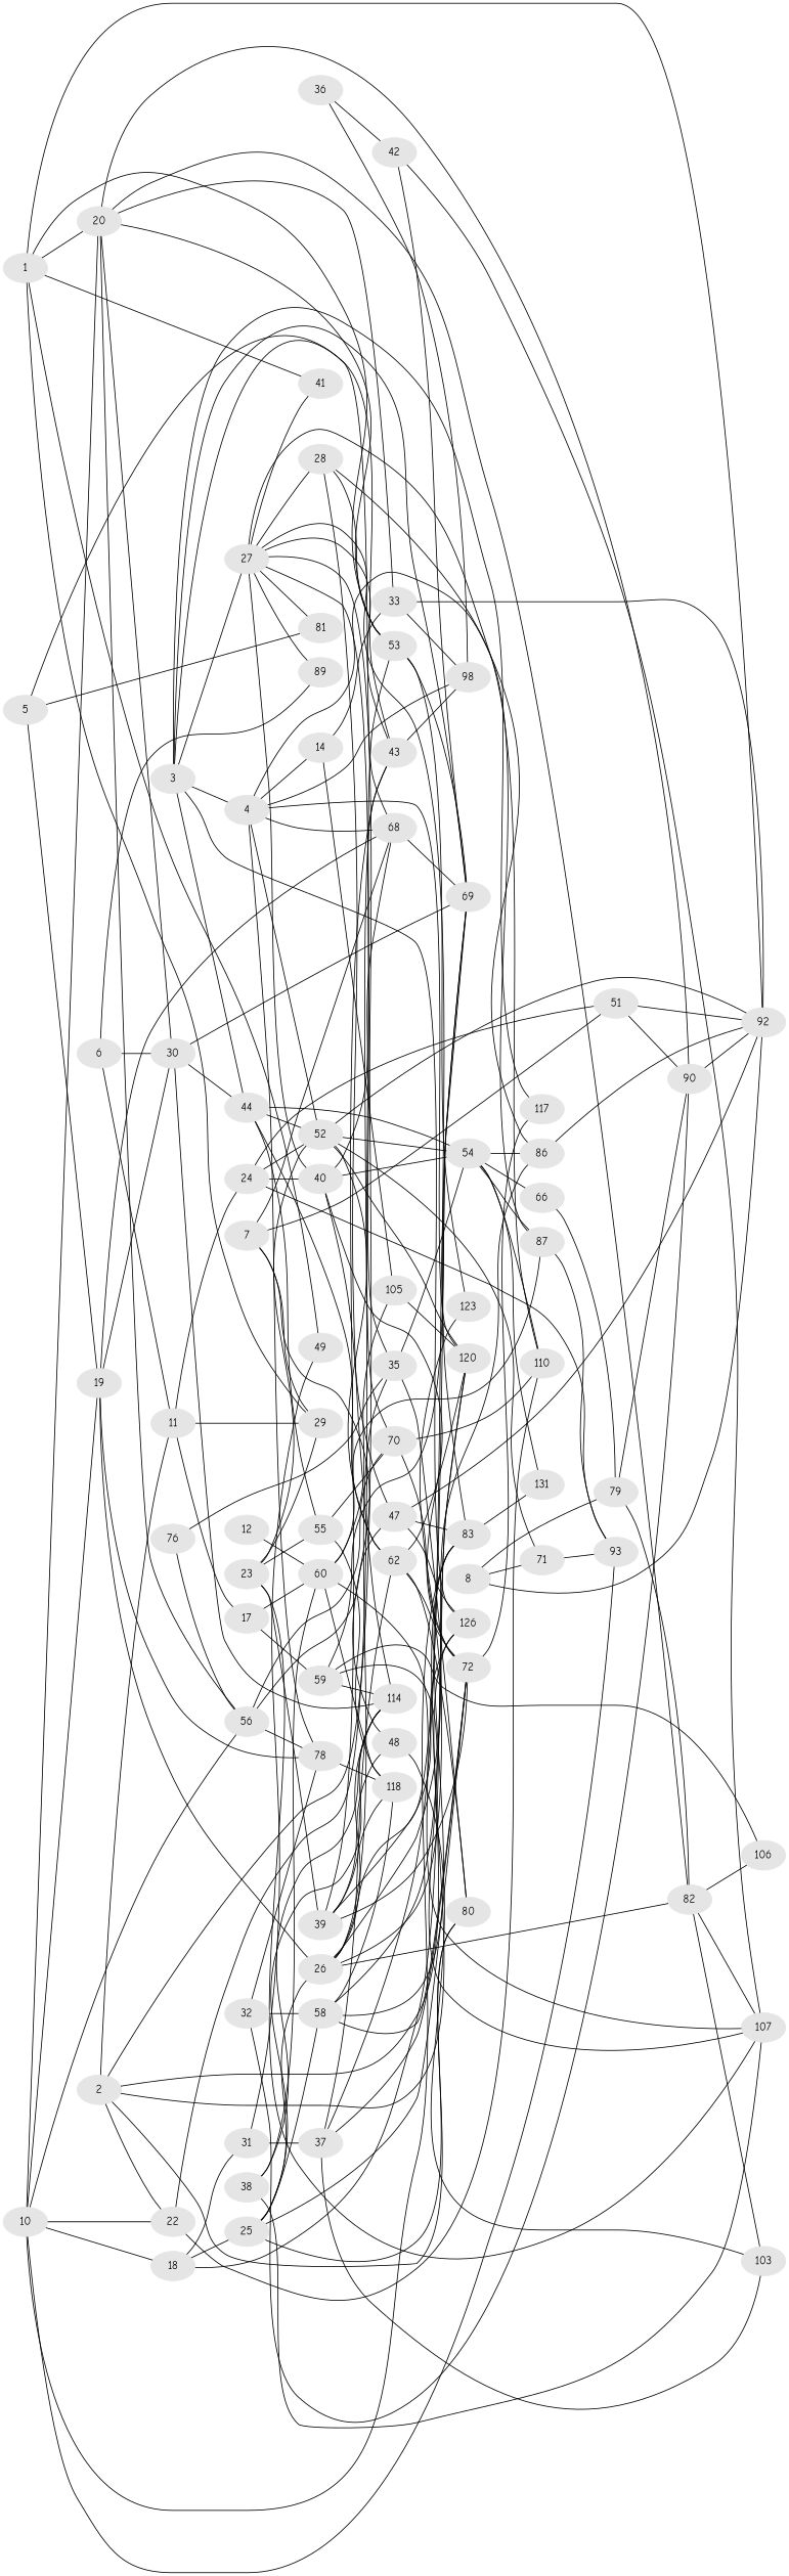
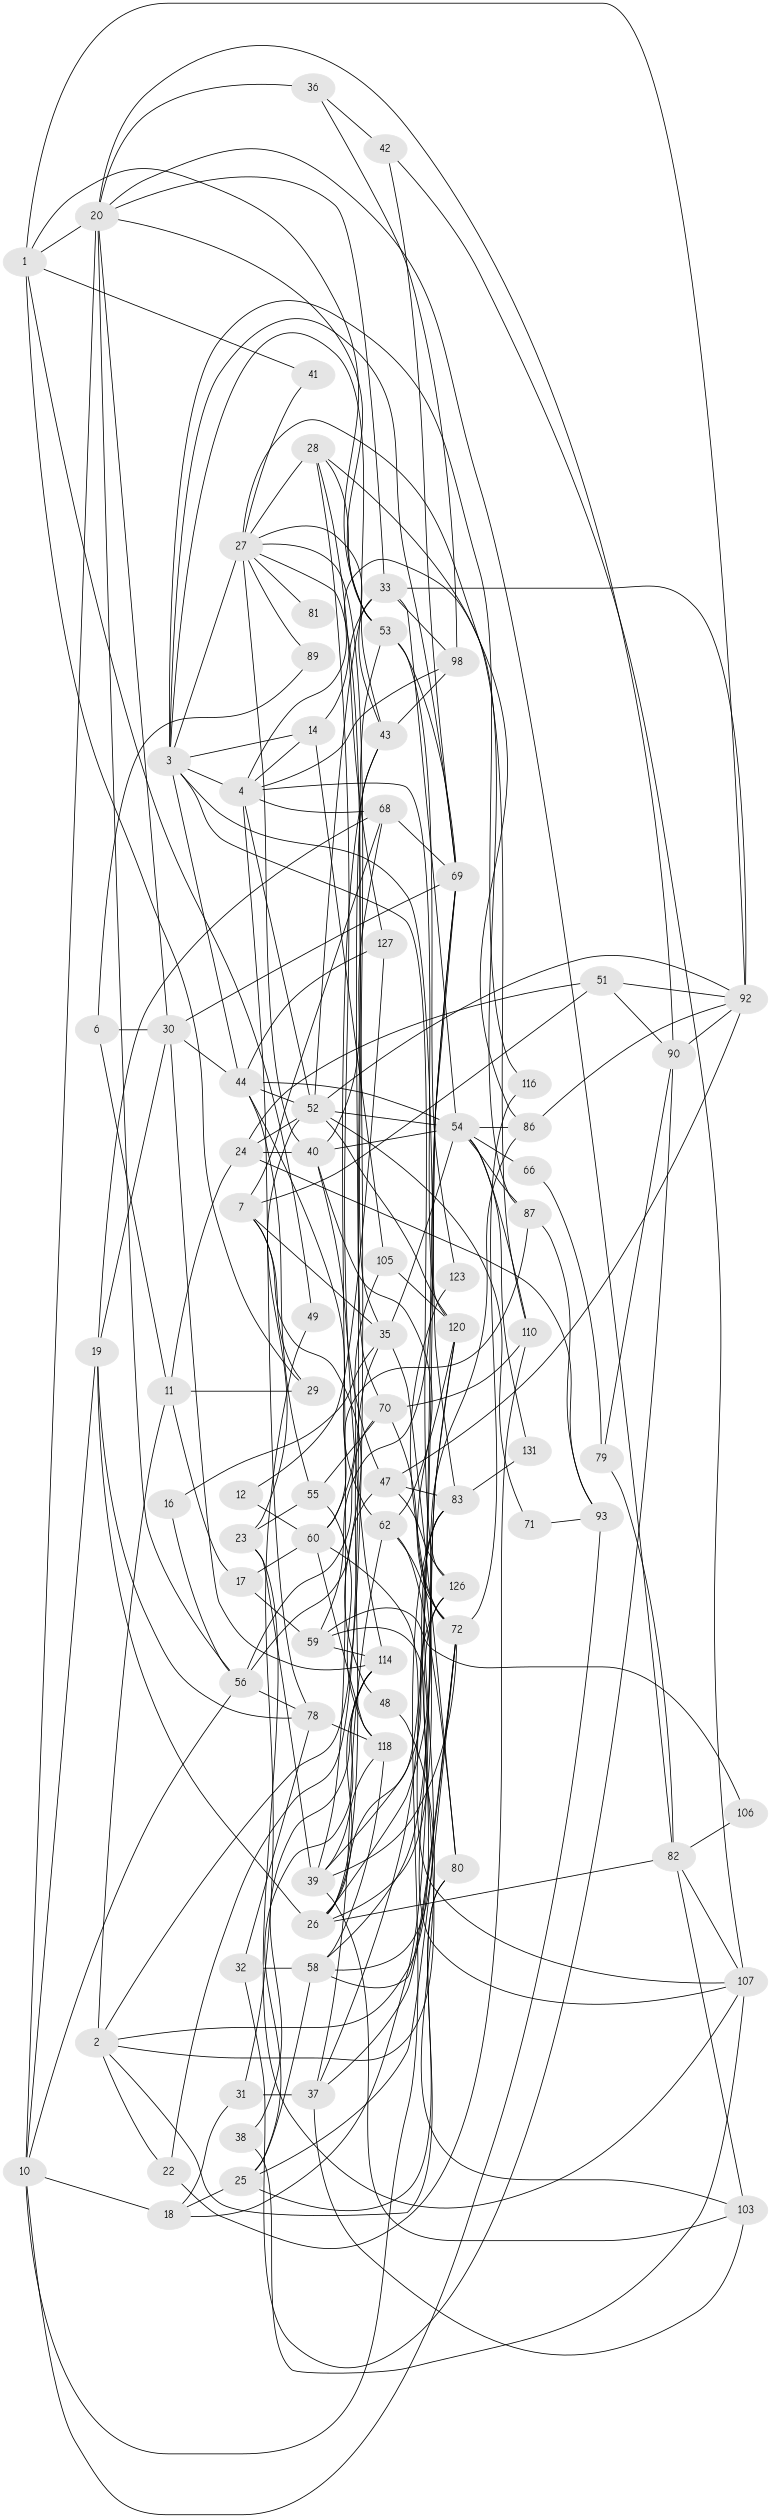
  graph {
    fontname="Comic Neue"
    rankdir=LR
    node [color=gray90 fontname="Comic Neue" style=filled]
    edge [fontname="Comic Neue"]
    1 [super="+13"]
    20 [super="+96"]
    29 [super="+56"]
    41
    49
    53
    92 [super="+108"]
    30 [super="+34"]
    n9 [label=56 super="+129"]
    33 [super="+75"]
    36 [super="+101"]
    82 [super="+104"]
    90 [super="+126"]
    69 [super="+73"]
    123
    2 [super="+128"]
    11 [super="+109"]
    22 [super="+122"]
    80 [super="+102"]
    83 [super="+124"]
    n21 [label=126]
    17
    24
    43 [super="+95"]
    110
    131
    3 [super="+9"]
    4 [super="+15"]
    14
    27 [super="+63"]
    44 [super="+50"]
-   117
+   117 [label=116]
    52 [super="+74"]
    68 [super="+91"]
    78 [super="+116"]
    86 [super="+113"]
    98
    120 [super="+125"]
    105
    40 [super="+45"]
    81
    89
    35 [super="+65"]
    28 [super="+64"]
    70
+   127
    55 [super="+61"]
    54 [super="+85"]
    62 [super="+99"]
    72 [super="+115"]
    47
    71
    118
    19 [super="+130"]
    26 [super="+111"]
-   5
    6
    114
    7
    48
    51 [super="+84"]
    103
-   8
    79
    93
    10 [super="+77"]
    18
    25 [super="+88"]
    31
    60 [super="+94"]
    59 [super="+76"]
    107 [super="+112"]
    87 [super="+97"]
    12
-   16 [label=76]
+   16
    106
    58
    37 [super="+100"]
    42
    23 [super="+57"]
    39 [super="+119"]
    32
    66
    38
    1 -- 20
    1 -- 29
    1 -- 41
    1 -- 49
    1 -- 53
    1 -- 92
    20 -- 53
    20 -- 30
    20 -- n9
    20 -- 33
+   20 -- 36
    20 -- 82
    20 -- 90
    53 -- 69
    53 -- 123
    30 -- 69 [weight=2]
    30 -- 44
    30 -- 114
    n9 -- 78 [weight=2]
    n9 -- 70
    n9 -- 47
    33 -- 92
    33 -- 98
+   33 -- 54
    36 -- 98
    36 -- 42
    82 -- 103
    82 -- 107
    82 -- 106
    90 -- 92
    2 -- 53
    2 -- 11
    2 -- 22
    2 -- 80
    2 -- 83
    2 -- n21
    11 -- 29 [weight=2]
    11 -- 17
    11 -- 24
    22 -- 43
    22 -- 110
    83 -- 131
    17 -- 60
    17 -- 59
    24 -- 52
    24 -- 40
    24 -- 51
    24 -- 93
    43 -- 98
    3 -- 69
-   27 -- 83
+   3 -- 83
    3 -- n21
    3 -- 43
    3 -- 4
+   3 -- 14
    3 -- 27
    3 -- 44
    3 -- 117
    4 -- 14
    4 -- 52
    4 -- 68
    4 -- 78
    4 -- 86
    4 -- 98
    4 -- 120
    14 -- 33
    14 -- 105
    27 -- 41
    27 -- 43
    27 -- 110
    27 -- 40
    27 -- 81
    27 -- 89
    27 -- 35
    27 -- 28
    27 -- 70
    44 -- 52
+   44 -- 127
    44 -- 55
    44 -- 54
    44 -- 62 [weight=2]
    52 -- 92
    52 -- 120
    52 -- 54
-   52 -- 62 [weight=2]
+   52 -- 33 [weight=2]
    52 -- 71
    68 -- 69
    78 -- 118
    86 -- 92
    105 -- 120
    40 -- 68
    40 -- 54
    40 -- 72
    40 -- 47
    35 -- 80
    35 -- 54
    28 -- 53
+   28 -- 127
    28 -- 114
    28 -- 87
    70 -- 110
    70 -- 72
    55 -- 70
    55 -- 118
    54 -- 110
    54 -- 131
    54 -- 86
    54 -- 87
    54 -- 66
    62 -- 80
    62 -- 120
    62 -- 72
    72 -- 117
    47 -- 92
    47 -- 83
    47 -- n21
    71 -- 93
    19 -- 30
    19 -- 68
    19 -- 78
    19 -- 26
    26 -- 82
    26 -- 69
    26 -- 123
    26 -- 86 [weight=2]
    26 -- 35
    26 -- 114
-   5 -- 68
-   5 -- 81
-   5 -- 19
    6 -- 30
    6 -- 11
    6 -- 89
    7 -- 29
    7 -- 68
+   7 -- 35
    7 -- 48
    7 -- 51
    48 -- 103
    51 -- 92
    51 -- 90
-   8 -- 92
-   8 -- 71
-   8 -- 79
    79 -- 82
    79 -- 90
    10 -- 20
    10 -- n9
-   10 -- 22
    10 -- 83
    10 -- 19
    10 -- 93
    10 -- 18
    18 -- 120
    18 -- 25
    18 -- 31
    25 -- 80 [weight=2]
    25 -- 72
-   25 -- 26
    25 -- 114
    25 -- 58
    31 -- 49
    31 -- 37
    60 -- 105
    60 -- 118
    60 -- 107
    60 -- 87
    59 -- 69
    59 -- 114
    59 -- 107
    59 -- 106
    87 -- 93
+   12 -- 127
    12 -- 60
    16 -- n9
    16 -- 35
    58 -- 83
    58 -- 120
    58 -- 72
    58 -- 118
    37 -- 69
    37 -- 62
    37 -- 72
    37 -- 103
    42 -- 69
    42 -- 107
-   23 -- 29
    23 -- 52
    23 -- 55
    23 -- 107
    23 -- 39
    39 -- n21
    39 -- 43
    39 -- 72
    39 -- 118
-   39 -- 48
+   39 -- 103
    32 -- 90
    32 -- 78
    32 -- 58
    66 -- 79
    38 -- 114
-   38 -- 60
    38 -- 107
  }
